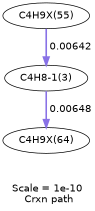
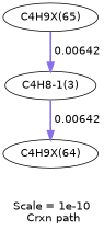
  digraph {
    fontname=Helvetica
    label="Scale = 1e-10\l Crxn path"
    node [fontname=Helvetica]
    edge [fontname=Helvetica]
-   n1 [label="C4H9X(55)"]
+   n1 [label="C4H9X(65)"]
    n2 [label="C4H8-1(3)"]
    n3 [label="C4H9X(64)"]
    n1 -> n2 [arrowsize=1.12 color="0.7, 0.507, 0.9" label=" 0.00642" style="setlinewidth(2.25)"]
-   n2 -> n3 [arrowsize=1.09 color="0.7, 0.506, 0.9" label=" 0.00648" style="setlinewidth(2.19)"]
+   n2 -> n3 [arrowsize=1.09 color="0.7, 0.506, 0.9" label=" 0.00642" style="setlinewidth(2.19)"]
  }
